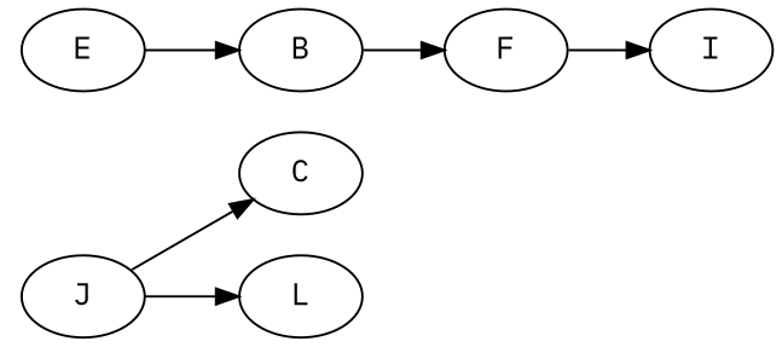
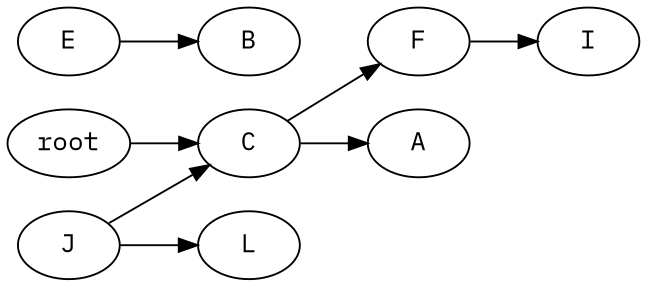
  strict digraph {
    fontname="IBM Plex Mono"
    rankdir=LR
    node [fontname="IBM Plex Mono"]
    edge [fontname="IBM Plex Mono"]
+   n1 [label=root]
    n2 [label=C]
+   n3 [label=A]
    n4 [label=F]
    n5 [label=I]
    n6 [label=J]
    n7 [label=L]
    n8 [label=B]
    n9 [label=E]
-   n8 -> n4
+   n1 -> n2
+   n2 -> n3
+   n2 -> n4
    n4 -> n5
    n6 -> n2
    n6 -> n7
    n9 -> n8
  }
